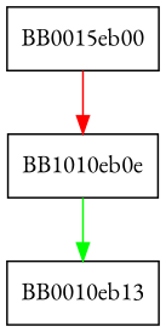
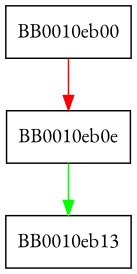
  digraph {
    fontname="EB Garamond"
    splines=ortho
    node [fontname="EB Garamond" shape=box]
    edge [fontname="EB Garamond"]
-   BB0010eb00 [label=BB0015eb00]
-   BB0010eb0e [label=BB1010eb0e]
+   BB0010eb00
+   BB0010eb0e
    BB0010eb13
    BB0010eb00 -> BB0010eb0e [color=red]
    BB0010eb0e -> BB0010eb13 [color=green]
  }
